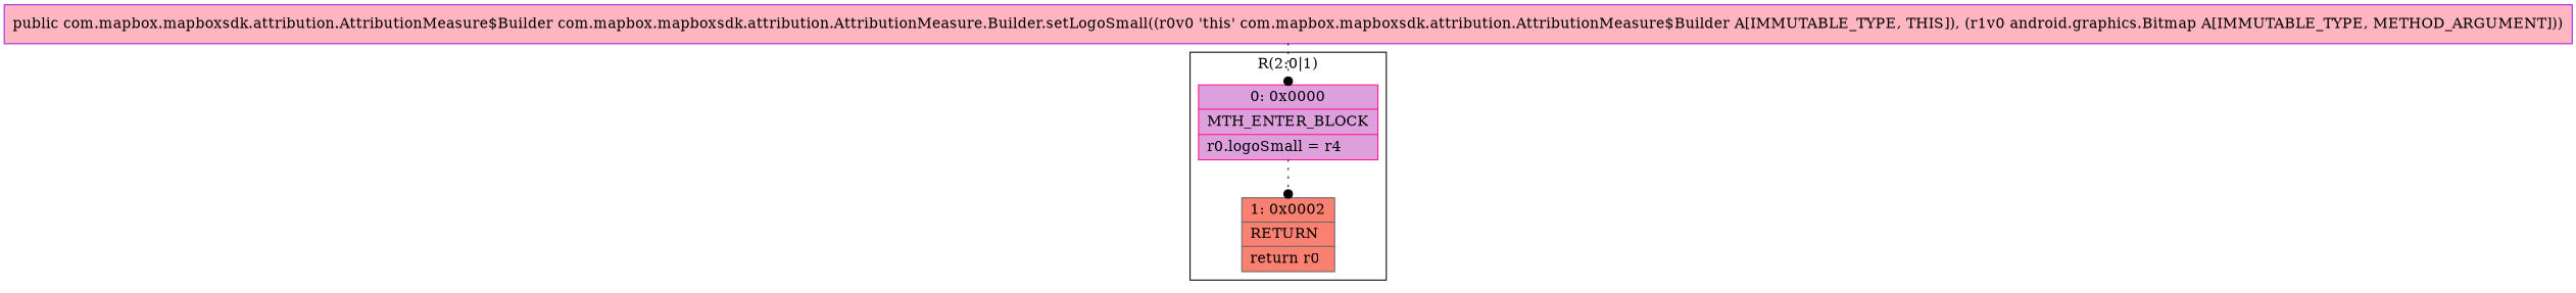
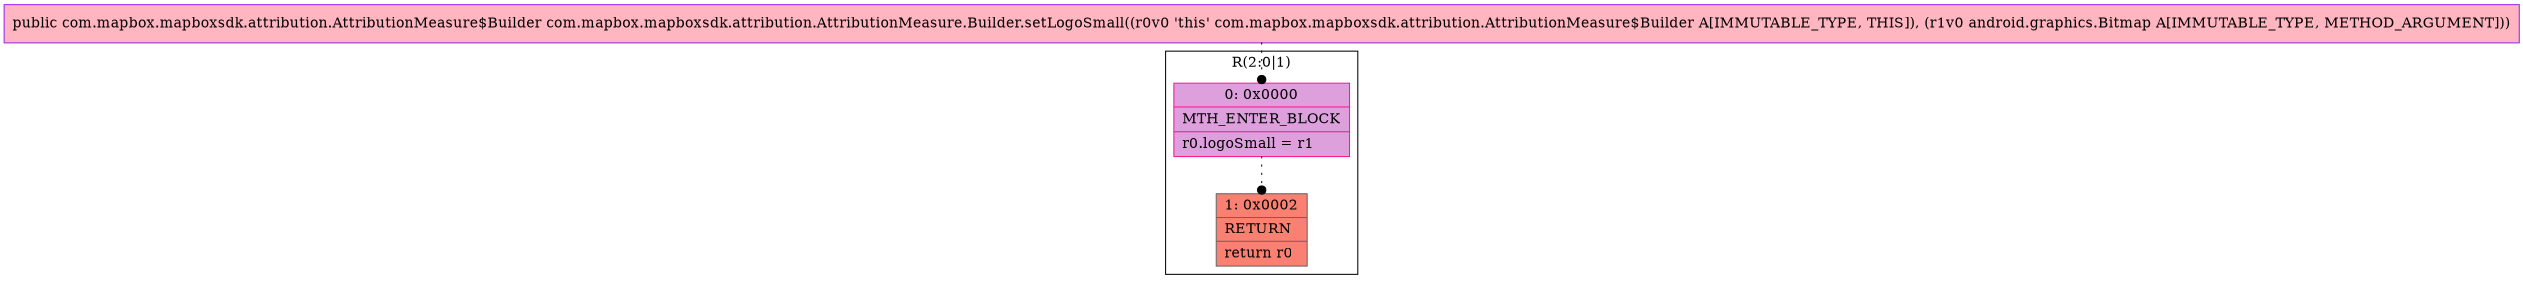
  digraph {
    node [shape=record style=filled]
    edge [style=dotted arrowhead=dot]
-   n1 [color=deeppink label="{0\:\ 0x0000|MTH_ENTER_BLOCK\l|r0.logoSmall = r4\l}" fillcolor=plum]
+   n1 [color=deeppink label="{0\:\ 0x0000|MTH_ENTER_BLOCK\l|r0.logoSmall = r1\l}" fillcolor=plum]
    n2 [color=gray40 label="{1\:\ 0x0002|RETURN\l|return r0\l}" fillcolor=salmon]
    n3 [label="{public com.mapbox.mapboxsdk.attribution.AttributionMeasure$Builder com.mapbox.mapboxsdk.attribution.AttributionMeasure.Builder.setLogoSmall((r0v0 'this' com.mapbox.mapboxsdk.attribution.AttributionMeasure$Builder A[IMMUTABLE_TYPE, THIS]), (r1v0 android.graphics.Bitmap A[IMMUTABLE_TYPE, METHOD_ARGUMENT])) }" fillcolor=lightpink color=purple]
    subgraph cluster_1 {
      label="R(2:0|1)"
      n1
      n2
    }
    n1 -> n2
    n3 -> n1
  }
